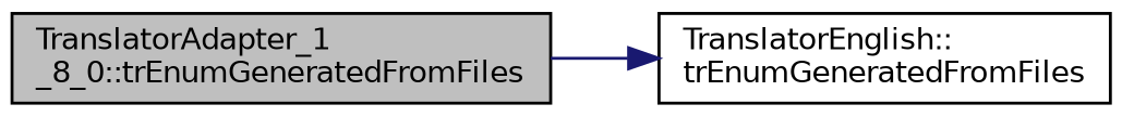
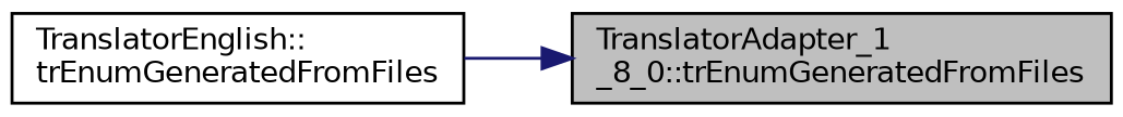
  digraph {
    rankdir=LR
    node [color=black fontname=Helvetica fontsize=10 shape=record style=filled]
    n1 [fillcolor=grey75 fontcolor=black height=0.2 label="TranslatorAdapter_1\l_8_0::trEnumGeneratedFromFiles" width=0.4]
    n2 [fillcolor=white height=0.2 label="TranslatorEnglish::\ltrEnumGeneratedFromFiles" width=0.4]
-   n1 -> n2 [color=midnightblue fontname=Helvetica fontsize=10 labelfontname=Helvetica labelfontsize=10 style=solid]
+   n2 -> n1 [color=midnightblue fontname=Helvetica fontsize=10 labelfontname=Helvetica labelfontsize=10 style=solid]
  }
